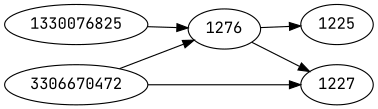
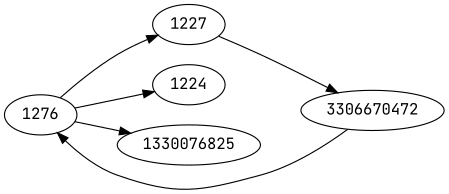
  strict digraph {
    fontname="JetBrains Mono"
    rankdir=LR
    node [fontname="JetBrains Mono"]
    edge [fontname="JetBrains Mono"]
    n1 [label=1276]
    3306670472
    1227
-   1225
+   1225 [label=1224]
    1330076825
    n1 -> 1227
    n1 -> 1225
    3306670472 -> n1
-   3306670472 -> 1227
-   1330076825 -> n1
+   1227 -> 3306670472
+   n1 -> 1330076825
  }
